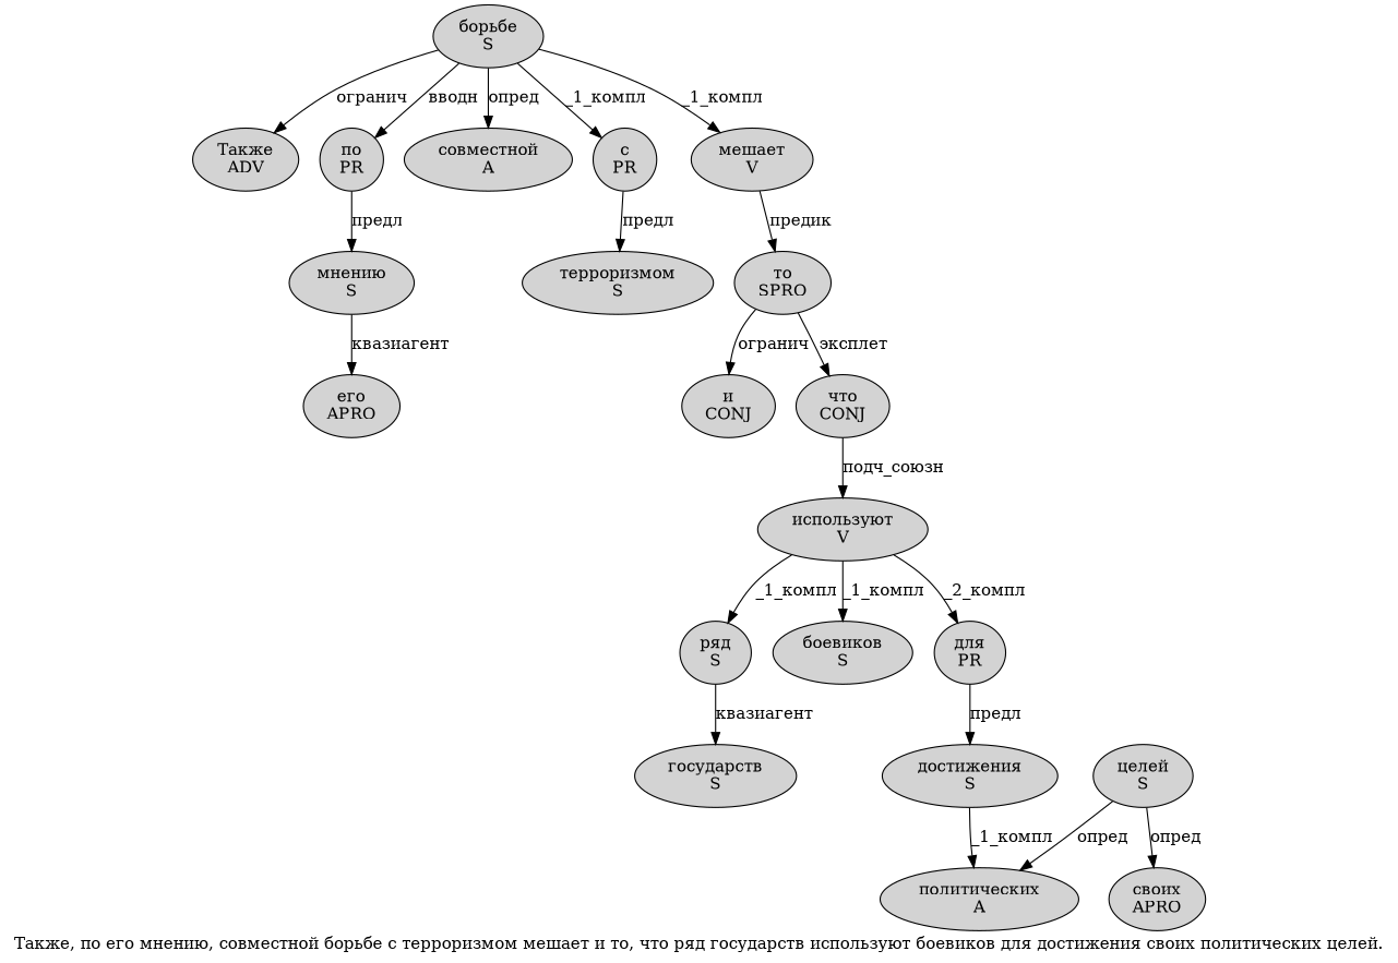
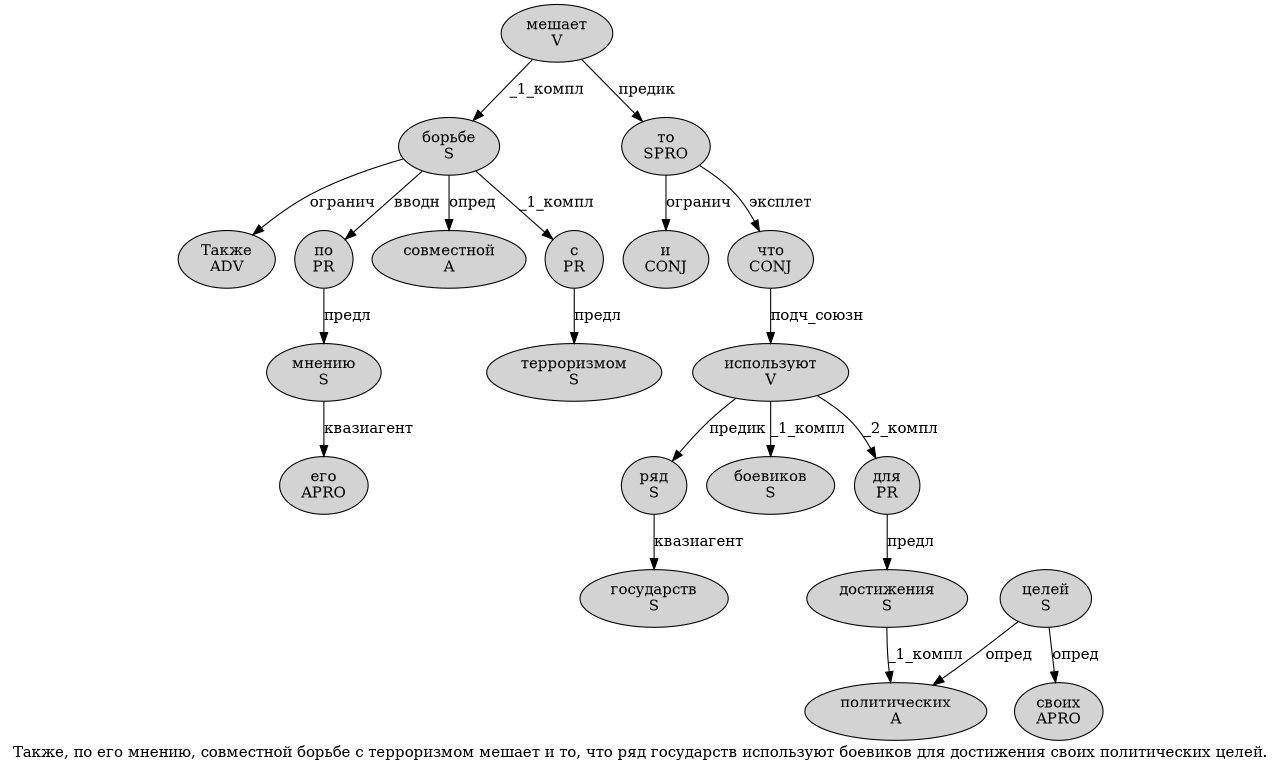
  digraph {
    label="Также, по его мнению, совместной борьбе с терроризмом мешает и то, что ряд государств используют боевиков для достижения своих политических целей."
    node [fillcolor=lightgray penwidth=1 shape=ellipse style=filled]
    n1 [label="Также\nADV"]
    n2 [label="по\nPR"]
    n3 [label="мнению\nS"]
    n4 [label="его\nAPRO"]
    n5 [label="совместной\nA"]
    n6 [label="борьбе\nS"]
    n7 [label="с\nPR"]
    n8 [label="терроризмом\nS"]
    n9 [label="мешает\nV"]
    n10 [label="то\nSPRO"]
    n11 [label="и\nCONJ"]
    n12 [label="что\nCONJ"]
    n13 [label="используют\nV"]
    n14 [label="ряд\nS"]
    n15 [label="боевиков\nS"]
    n16 [label="для\nPR"]
    n17 [label="государств\nS"]
    n18 [label="достижения\nS"]
    n19 [label="политических\nA"]
    n20 [label="целей\nS"]
    n21 [label="своих\nAPRO"]
    n2 -> n3 [label="предл"]
    n3 -> n4 [label="квазиагент"]
    n6 -> n1 [label="огранич"]
    n6 -> n2 [label="вводн"]
    n6 -> n5 [label="опред"]
    n6 -> n7 [label="_1_компл"]
    n7 -> n8 [label="предл"]
-   n6 -> n9 [label="_1_компл"]
+   n9 -> n6 [label="_1_компл"]
    n9 -> n10 [label="предик"]
    n10 -> n11 [label="огранич"]
    n10 -> n12 [label="эксплет"]
    n12 -> n13 [label="подч_союзн"]
-   n13 -> n14 [label="_1_компл"]
+   n13 -> n14 [label="предик"]
    n13 -> n15 [label="_1_компл"]
    n13 -> n16 [label="_2_компл"]
    n14 -> n17 [label="квазиагент"]
    n16 -> n18 [label="предл"]
    n18 -> n19 [label="_1_компл"]
    n20 -> n19 [label="опред"]
    n20 -> n21 [label="опред"]
  }
